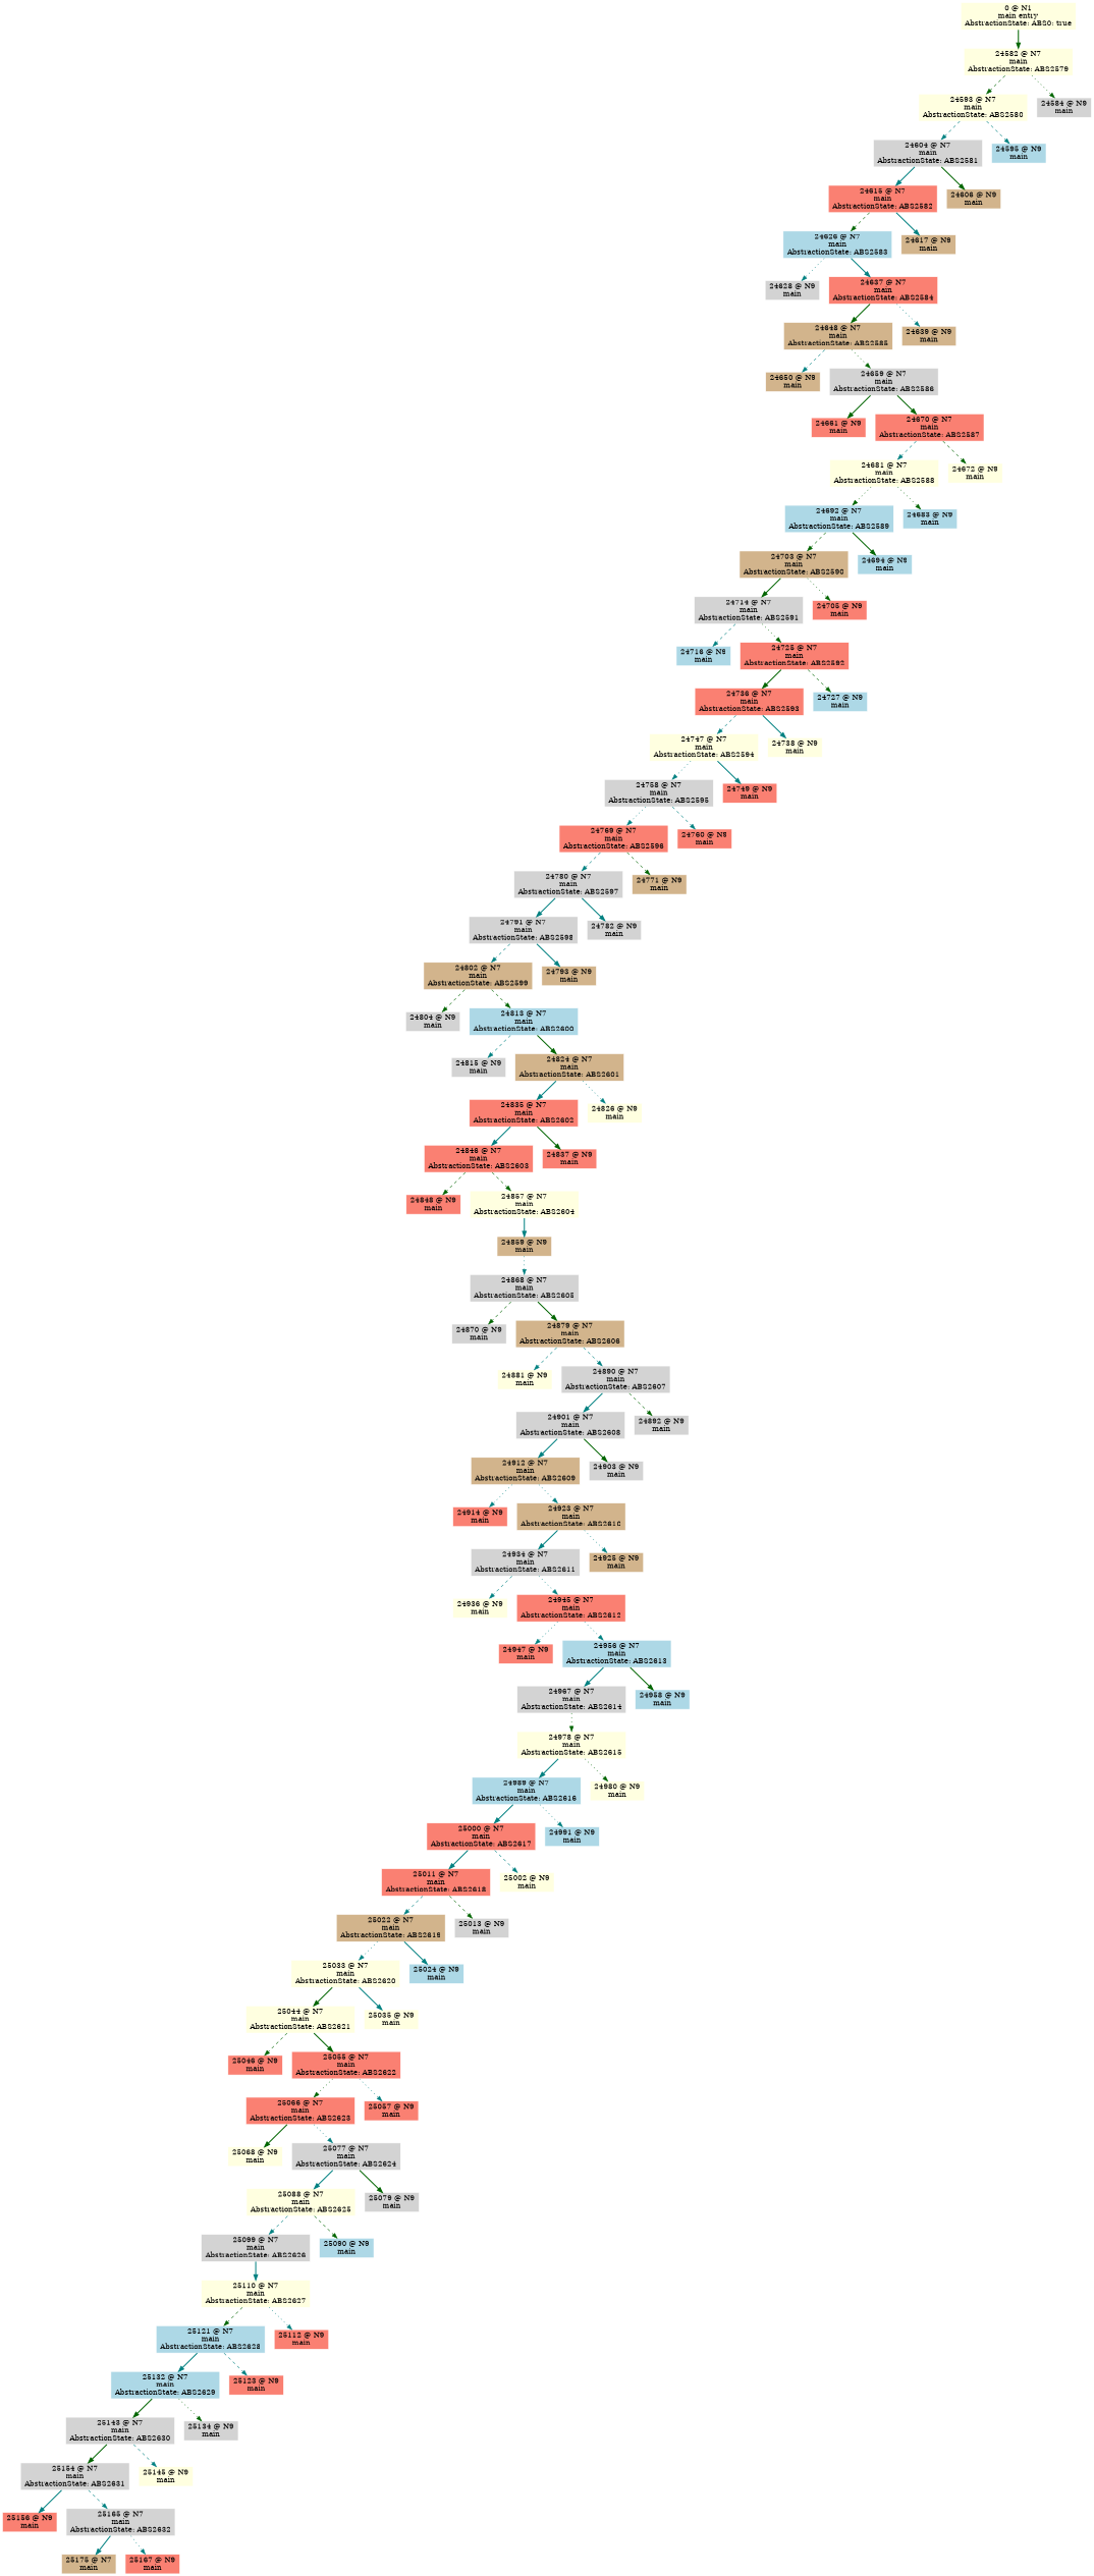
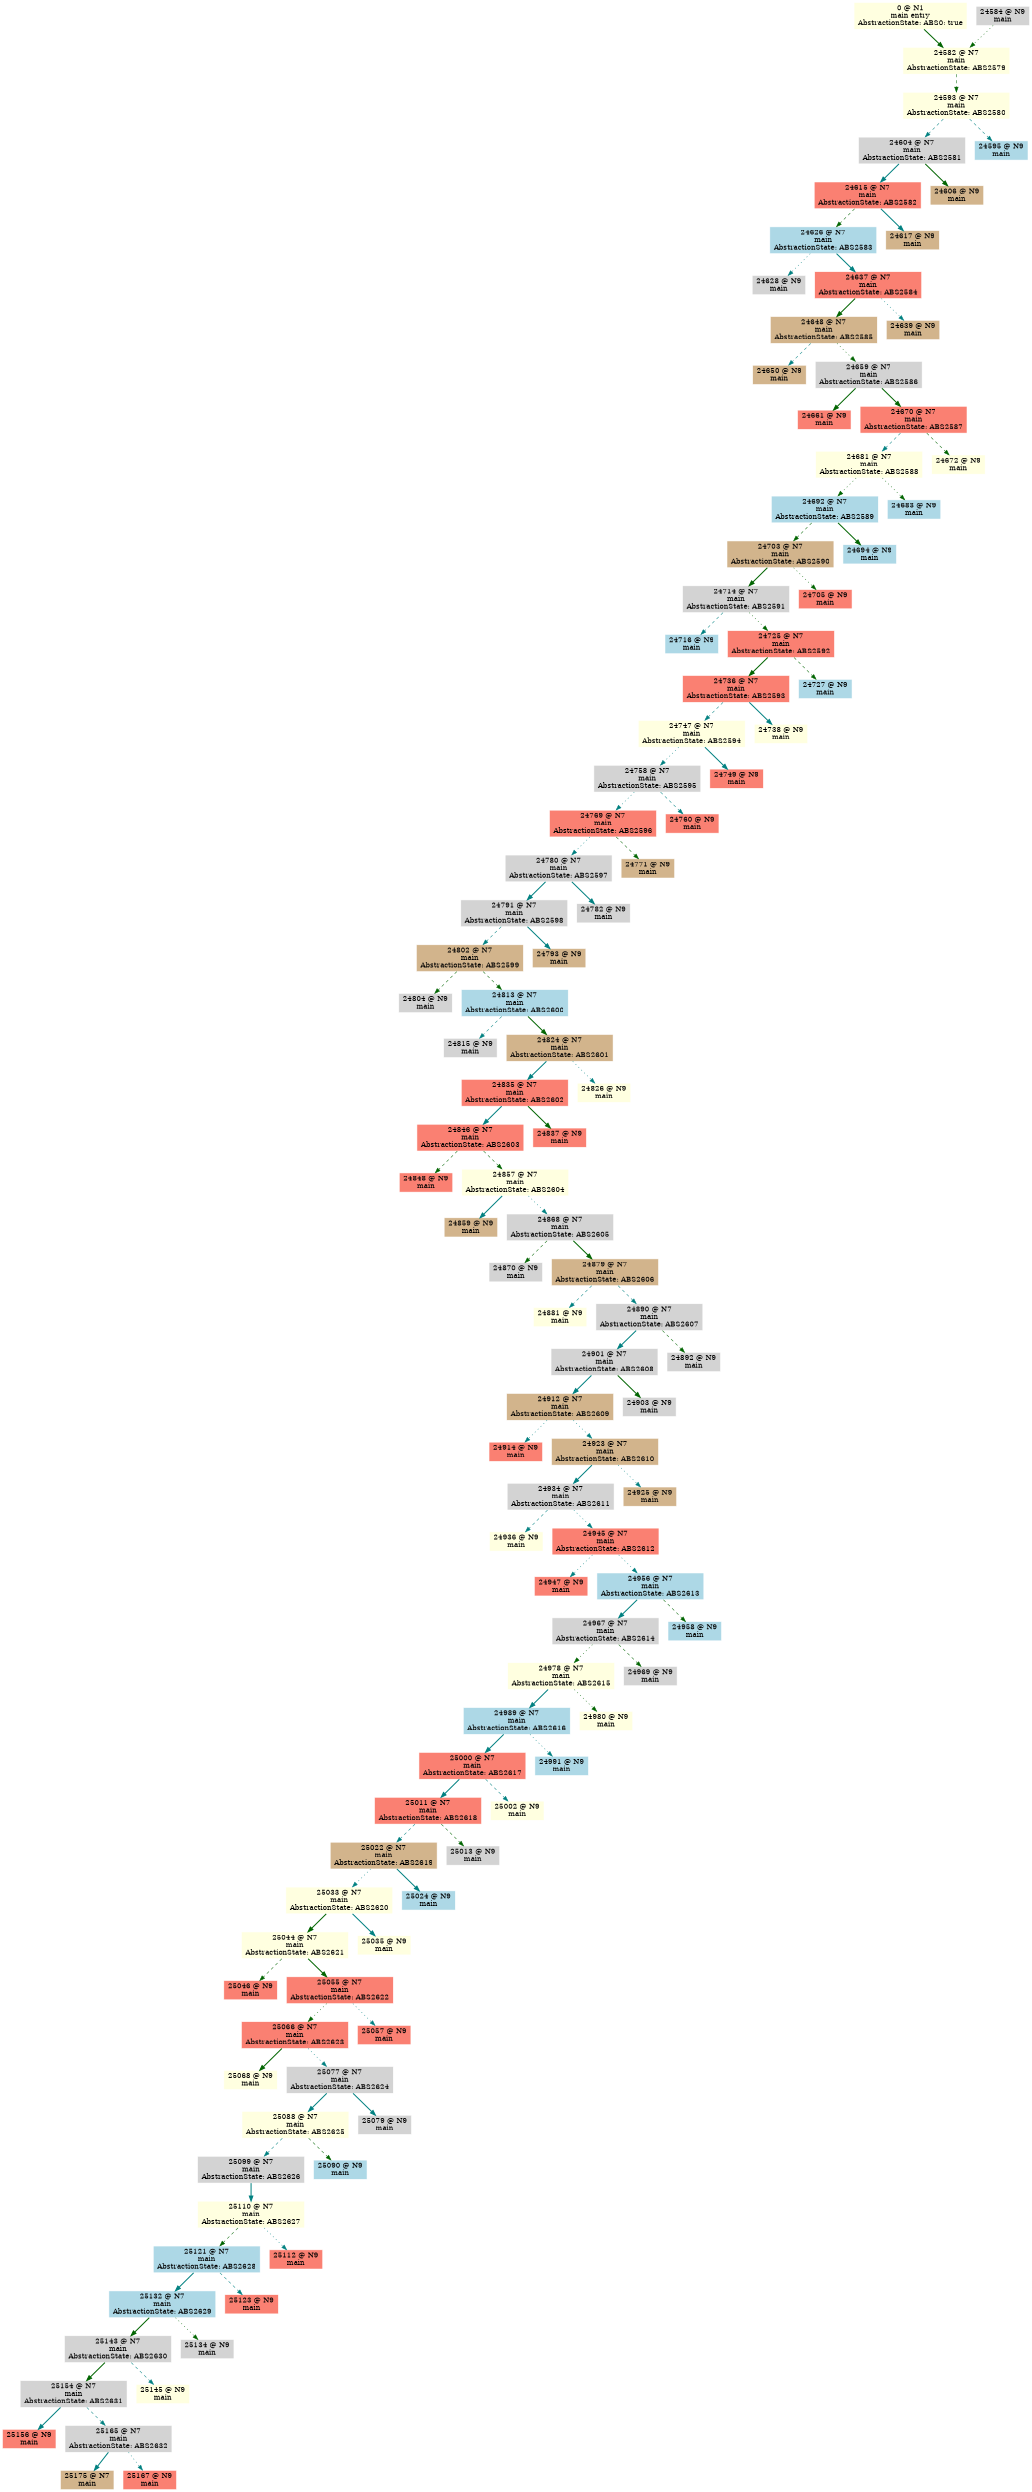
  digraph {
    node [color=white fillcolor=lightgrey shape=box style=filled]
    edge [color=teal style=bold]
    n1 [fillcolor=lightyellow label="0 @ N1\nmain entry\nAbstractionState: ABS0: true\n"]
    n2 [fillcolor=lightyellow label="24582 @ N7\nmain\nAbstractionState: ABS2579\n"]
    n3 [fillcolor=lightyellow label="24593 @ N7\nmain\nAbstractionState: ABS2580\n"]
    n4 [label="24584 @ N9\nmain\n"]
    n5 [label="24604 @ N7\nmain\nAbstractionState: ABS2581\n"]
    n6 [fillcolor=lightblue label="24595 @ N9\nmain\n"]
    n7 [fillcolor=salmon label="24615 @ N7\nmain\nAbstractionState: ABS2582\n"]
    n8 [fillcolor=tan label="24606 @ N9\nmain\n"]
    n9 [fillcolor=lightblue label="24626 @ N7\nmain\nAbstractionState: ABS2583\n"]
    n10 [fillcolor=tan label="24617 @ N9\nmain\n"]
    n11 [label="24628 @ N9\nmain\n"]
    n12 [fillcolor=salmon label="24637 @ N7\nmain\nAbstractionState: ABS2584\n"]
    n13 [fillcolor=tan label="24648 @ N7\nmain\nAbstractionState: ABS2585\n"]
    n14 [fillcolor=tan label="24639 @ N9\nmain\n"]
    n15 [fillcolor=tan label="24650 @ N9\nmain\n"]
    n16 [label="24659 @ N7\nmain\nAbstractionState: ABS2586\n"]
    n17 [fillcolor=salmon label="24661 @ N9\nmain\n"]
    n18 [fillcolor=salmon label="24670 @ N7\nmain\nAbstractionState: ABS2587\n"]
    n19 [fillcolor=lightyellow label="24681 @ N7\nmain\nAbstractionState: ABS2588\n"]
    n20 [fillcolor=lightyellow label="24672 @ N9\nmain\n"]
    n21 [fillcolor=lightblue label="24692 @ N7\nmain\nAbstractionState: ABS2589\n"]
    n22 [fillcolor=lightblue label="24683 @ N9\nmain\n"]
    n23 [fillcolor=tan label="24703 @ N7\nmain\nAbstractionState: ABS2590\n"]
    n24 [fillcolor=lightblue label="24694 @ N9\nmain\n"]
    n25 [label="24714 @ N7\nmain\nAbstractionState: ABS2591\n"]
    n26 [fillcolor=salmon label="24705 @ N9\nmain\n"]
    n27 [fillcolor=lightblue label="24716 @ N9\nmain\n"]
    n28 [fillcolor=salmon label="24725 @ N7\nmain\nAbstractionState: ABS2592\n"]
    n29 [fillcolor=salmon label="24736 @ N7\nmain\nAbstractionState: ABS2593\n"]
    n30 [fillcolor=lightblue label="24727 @ N9\nmain\n"]
    n31 [fillcolor=lightyellow label="24747 @ N7\nmain\nAbstractionState: ABS2594\n"]
    n32 [fillcolor=lightyellow label="24738 @ N9\nmain\n"]
    n33 [label="24758 @ N7\nmain\nAbstractionState: ABS2595\n"]
    n34 [fillcolor=salmon label="24749 @ N9\nmain\n"]
    n35 [fillcolor=salmon label="24769 @ N7\nmain\nAbstractionState: ABS2596\n"]
    n36 [fillcolor=salmon label="24760 @ N9\nmain\n"]
    n37 [label="24780 @ N7\nmain\nAbstractionState: ABS2597\n"]
    n38 [fillcolor=tan label="24771 @ N9\nmain\n"]
    n39 [label="24791 @ N7\nmain\nAbstractionState: ABS2598\n"]
    n40 [label="24782 @ N9\nmain\n"]
    n41 [fillcolor=tan label="24802 @ N7\nmain\nAbstractionState: ABS2599\n"]
    n42 [fillcolor=tan label="24793 @ N9\nmain\n"]
    n43 [label="24804 @ N9\nmain\n"]
    n44 [fillcolor=lightblue label="24813 @ N7\nmain\nAbstractionState: ABS2600\n"]
    n45 [label="24815 @ N9\nmain\n"]
    n46 [fillcolor=tan label="24824 @ N7\nmain\nAbstractionState: ABS2601\n"]
    n47 [fillcolor=salmon label="24835 @ N7\nmain\nAbstractionState: ABS2602\n"]
    n48 [fillcolor=lightyellow label="24826 @ N9\nmain\n"]
    n49 [fillcolor=salmon label="24846 @ N7\nmain\nAbstractionState: ABS2603\n"]
    n50 [fillcolor=salmon label="24837 @ N9\nmain\n"]
    n51 [fillcolor=salmon label="24848 @ N9\nmain\n"]
    n52 [fillcolor=lightyellow label="24857 @ N7\nmain\nAbstractionState: ABS2604\n"]
    n53 [fillcolor=tan label="24859 @ N9\nmain\n"]
    n54 [label="24868 @ N7\nmain\nAbstractionState: ABS2605\n"]
    n55 [label="24870 @ N9\nmain\n"]
    n56 [fillcolor=tan label="24879 @ N7\nmain\nAbstractionState: ABS2606\n"]
    n57 [fillcolor=lightyellow label="24881 @ N9\nmain\n"]
    n58 [label="24890 @ N7\nmain\nAbstractionState: ABS2607\n"]
    n59 [label="24901 @ N7\nmain\nAbstractionState: ABS2608\n"]
    n60 [label="24892 @ N9\nmain\n"]
    n61 [fillcolor=tan label="24912 @ N7\nmain\nAbstractionState: ABS2609\n"]
    n62 [label="24903 @ N9\nmain\n"]
    n63 [fillcolor=salmon label="24914 @ N9\nmain\n"]
    n64 [fillcolor=tan label="24923 @ N7\nmain\nAbstractionState: ABS2610\n"]
    n65 [label="24934 @ N7\nmain\nAbstractionState: ABS2611\n"]
    n66 [fillcolor=tan label="24925 @ N9\nmain\n"]
    n67 [fillcolor=lightyellow label="24936 @ N9\nmain\n"]
    n68 [fillcolor=salmon label="24945 @ N7\nmain\nAbstractionState: ABS2612\n"]
    n69 [fillcolor=salmon label="24947 @ N9\nmain\n"]
    n70 [fillcolor=lightblue label="24956 @ N7\nmain\nAbstractionState: ABS2613\n"]
    n71 [label="24967 @ N7\nmain\nAbstractionState: ABS2614\n"]
    n72 [fillcolor=lightblue label="24958 @ N9\nmain\n"]
    n73 [fillcolor=lightyellow label="24978 @ N7\nmain\nAbstractionState: ABS2615\n"]
+   n74 [label="24969 @ N9\nmain\n"]
    n75 [fillcolor=lightblue label="24989 @ N7\nmain\nAbstractionState: ABS2616\n"]
    n76 [fillcolor=lightyellow label="24980 @ N9\nmain\n"]
    n77 [fillcolor=salmon label="25000 @ N7\nmain\nAbstractionState: ABS2617\n"]
    n78 [fillcolor=lightblue label="24991 @ N9\nmain\n"]
    n79 [fillcolor=salmon label="25011 @ N7\nmain\nAbstractionState: ABS2618\n"]
    n80 [fillcolor=lightyellow label="25002 @ N9\nmain\n"]
    n81 [fillcolor=tan label="25022 @ N7\nmain\nAbstractionState: ABS2619\n"]
    n82 [label="25013 @ N9\nmain\n"]
    n83 [fillcolor=lightyellow label="25033 @ N7\nmain\nAbstractionState: ABS2620\n"]
    n84 [fillcolor=lightblue label="25024 @ N9\nmain\n"]
    n85 [fillcolor=lightyellow label="25044 @ N7\nmain\nAbstractionState: ABS2621\n"]
    n86 [fillcolor=lightyellow label="25035 @ N9\nmain\n"]
    n87 [fillcolor=salmon label="25046 @ N9\nmain\n"]
    n88 [fillcolor=salmon label="25055 @ N7\nmain\nAbstractionState: ABS2622\n"]
    n89 [fillcolor=salmon label="25066 @ N7\nmain\nAbstractionState: ABS2623\n"]
    n90 [fillcolor=salmon label="25057 @ N9\nmain\n"]
    n91 [fillcolor=lightyellow label="25068 @ N9\nmain\n"]
    n92 [label="25077 @ N7\nmain\nAbstractionState: ABS2624\n"]
    n93 [fillcolor=lightyellow label="25088 @ N7\nmain\nAbstractionState: ABS2625\n"]
    n94 [label="25079 @ N9\nmain\n"]
    n95 [label="25099 @ N7\nmain\nAbstractionState: ABS2626\n"]
    n96 [fillcolor=lightblue label="25090 @ N9\nmain\n"]
    n97 [fillcolor=lightyellow label="25110 @ N7\nmain\nAbstractionState: ABS2627\n"]
    n98 [fillcolor=lightblue label="25121 @ N7\nmain\nAbstractionState: ABS2628\n"]
    n99 [fillcolor=salmon label="25112 @ N9\nmain\n"]
    n100 [fillcolor=lightblue label="25132 @ N7\nmain\nAbstractionState: ABS2629\n"]
    n101 [fillcolor=salmon label="25123 @ N9\nmain\n"]
    n102 [label="25143 @ N7\nmain\nAbstractionState: ABS2630\n"]
    n103 [label="25134 @ N9\nmain\n"]
    n104 [label="25154 @ N7\nmain\nAbstractionState: ABS2631\n"]
    n105 [fillcolor=lightyellow label="25145 @ N9\nmain\n"]
    n106 [fillcolor=salmon label="25156 @ N9\nmain\n"]
    n107 [label="25165 @ N7\nmain\nAbstractionState: ABS2632\n"]
    n108 [fillcolor=tan label="25175 @ N7\nmain\n"]
    n109 [fillcolor=salmon label="25167 @ N9\nmain\n"]
    n1 -> n2 [color=darkgreen]
    n2 -> n3 [color=darkgreen style=dashed]
-   n2 -> n4 [color=darkgreen style=dotted]
+   n4 -> n2 [color=darkgreen style=dotted]
    n3 -> n5 [style=dashed]
    n3 -> n6 [style=dashed]
    n5 -> n7
    n5 -> n8 [color=darkgreen]
    n7 -> n9 [color=darkgreen style=dashed]
    n7 -> n10
    n9 -> n11 [style=dotted]
    n9 -> n12
    n12 -> n13 [color=darkgreen]
    n12 -> n14 [style=dotted]
    n13 -> n15 [style=dashed]
    n13 -> n16 [color=darkgreen style=dotted]
    n16 -> n17 [color=darkgreen]
    n16 -> n18 [color=darkgreen]
    n18 -> n19 [style=dashed]
    n18 -> n20 [color=darkgreen style=dashed]
    n19 -> n21 [color=darkgreen style=dotted]
    n19 -> n22 [color=darkgreen style=dotted]
    n21 -> n23 [color=darkgreen style=dashed]
    n21 -> n24 [color=darkgreen]
    n23 -> n25 [color=darkgreen]
    n23 -> n26 [color=darkgreen style=dotted]
    n25 -> n27 [style=dashed]
    n25 -> n28 [color=darkgreen style=dotted]
    n28 -> n29 [color=darkgreen]
    n28 -> n30 [color=darkgreen style=dashed]
    n29 -> n31 [style=dashed]
    n29 -> n32
    n31 -> n33 [style=dotted]
    n31 -> n34
    n33 -> n35 [style=dotted]
    n33 -> n36 [style=dashed]
-   n35 -> n37 [style=dashed]
+   n35 -> n37 [style=dotted]
    n35 -> n38 [color=darkgreen style=dashed]
    n37 -> n39
    n37 -> n40
    n39 -> n41 [style=dashed]
    n39 -> n42
    n41 -> n43 [color=darkgreen style=dashed]
    n41 -> n44 [color=darkgreen style=dashed]
    n44 -> n45 [style=dashed]
    n44 -> n46 [color=darkgreen]
    n46 -> n47
    n46 -> n48 [style=dotted]
    n47 -> n49
    n47 -> n50 [color=darkgreen]
    n49 -> n51 [color=darkgreen style=dashed]
    n49 -> n52 [color=darkgreen style=dashed]
    n52 -> n53
-   n53 -> n54 [style=dotted]
+   n52 -> n54 [style=dotted]
    n54 -> n55 [color=darkgreen style=dashed]
    n54 -> n56 [color=darkgreen]
    n56 -> n57 [style=dashed]
    n56 -> n58 [style=dashed]
    n58 -> n59
    n58 -> n60 [color=darkgreen style=dashed]
    n59 -> n61
    n59 -> n62 [color=darkgreen]
    n61 -> n63 [style=dotted]
    n61 -> n64 [style=dotted]
    n64 -> n65
    n64 -> n66 [style=dotted]
    n65 -> n67 [style=dashed]
    n65 -> n68 [style=dotted]
    n68 -> n69 [style=dotted]
    n68 -> n70 [style=dotted]
    n70 -> n71
-   n70 -> n72 [color=darkgreen]
+   n70 -> n72 [color=darkgreen style=dashed]
    n71 -> n73 [color=darkgreen style=dotted]
+   n71 -> n74 [color=darkgreen style=dashed]
    n73 -> n75
    n73 -> n76 [color=darkgreen style=dotted]
    n75 -> n77
    n75 -> n78 [style=dotted]
    n77 -> n79
    n77 -> n80 [style=dashed]
    n79 -> n81 [style=dashed]
    n79 -> n82 [color=darkgreen style=dashed]
    n81 -> n83 [style=dotted]
    n81 -> n84
    n83 -> n85 [color=darkgreen]
    n83 -> n86
    n85 -> n87 [color=darkgreen style=dashed]
    n85 -> n88 [color=darkgreen]
    n88 -> n89 [color=darkgreen style=dotted]
    n88 -> n90 [style=dotted]
    n89 -> n91 [color=darkgreen]
    n89 -> n92 [style=dotted]
    n92 -> n93
-   n92 -> n94 [color=darkgreen]
+   n92 -> n94
    n93 -> n95 [style=dashed]
    n93 -> n96 [color=darkgreen style=dashed]
    n95 -> n97
    n97 -> n98 [color=darkgreen style=dashed]
    n97 -> n99 [style=dotted]
    n98 -> n100
    n98 -> n101 [style=dashed]
    n100 -> n102 [color=darkgreen]
    n100 -> n103 [color=darkgreen style=dotted]
    n102 -> n104 [color=darkgreen]
    n102 -> n105 [style=dashed]
    n104 -> n106
    n104 -> n107 [style=dashed]
    n107 -> n108
    n107 -> n109 [style=dotted]
  }
